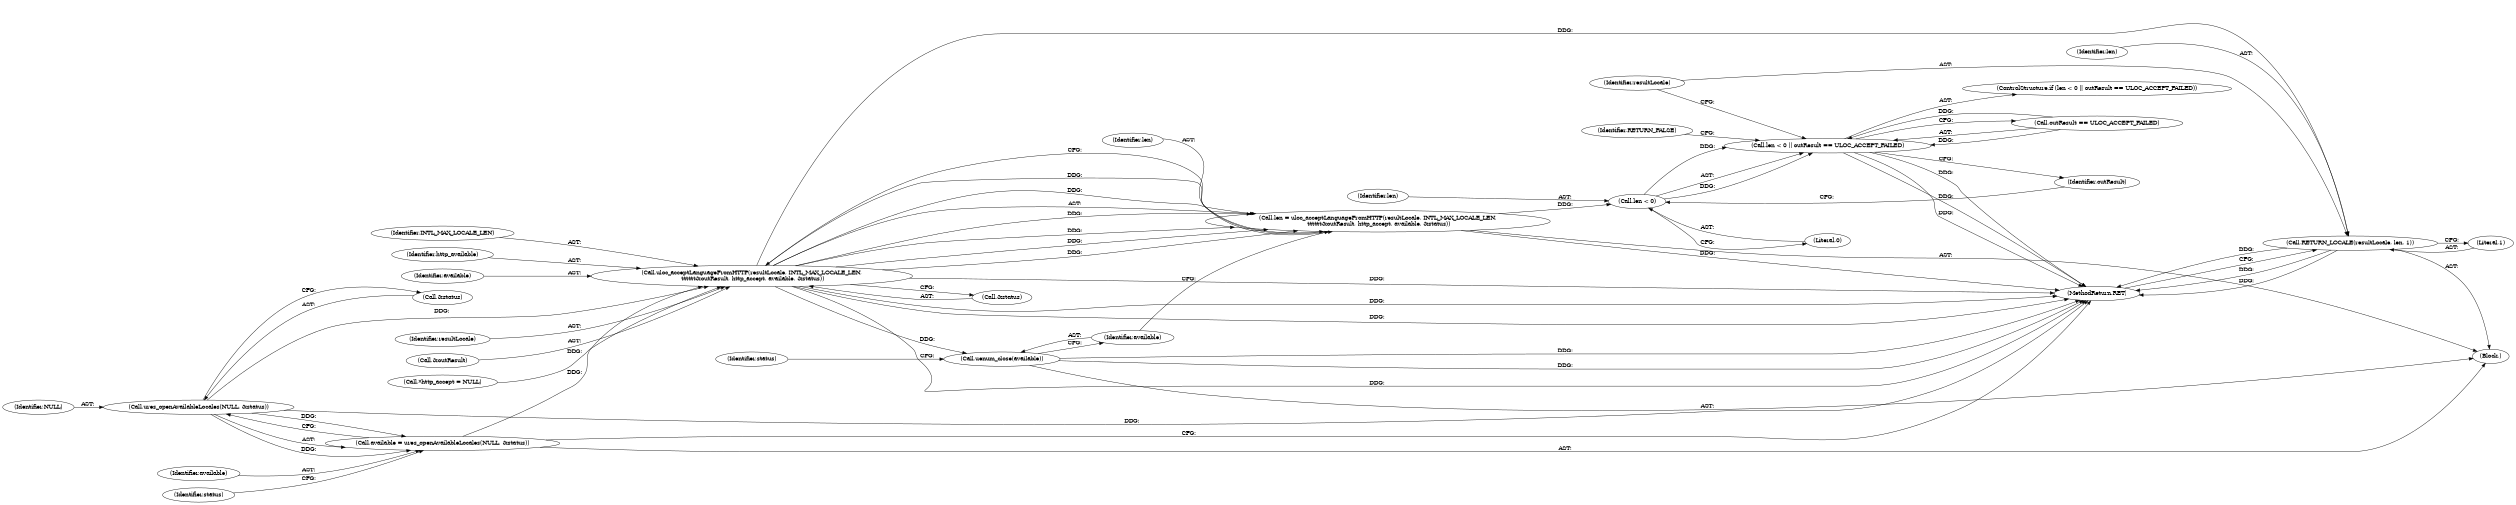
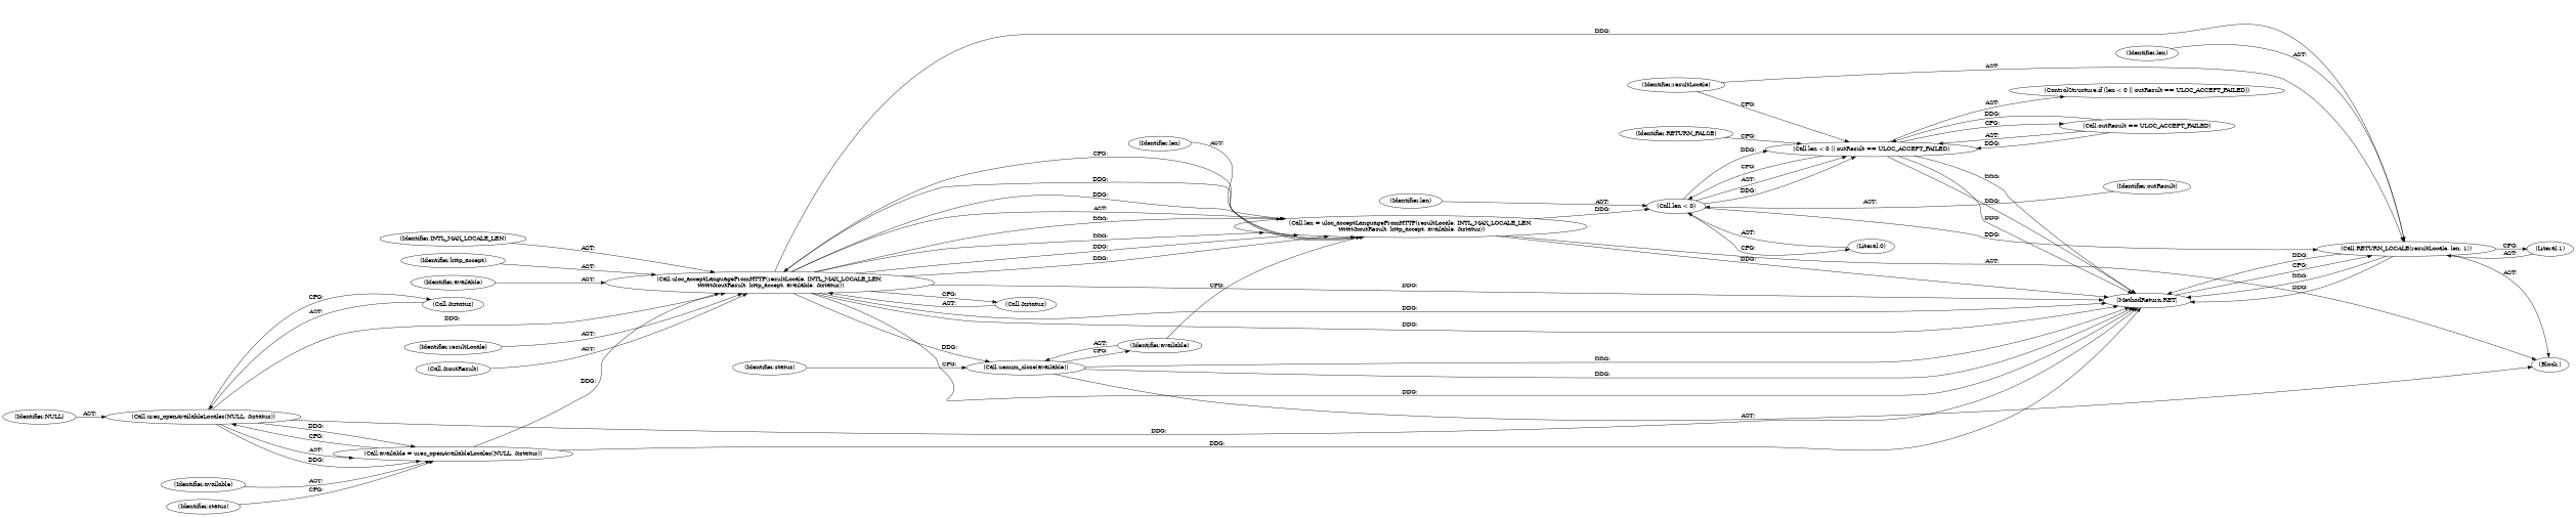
  digraph {
    rankdir=LR
    n1 [label="(Call,ures_openAvailableLocales(NULL, &status))"]
    n2 [label="(Call,available = ures_openAvailableLocales(NULL, &status))"]
    n3 [label="(Call,uloc_acceptLanguageFromHTTP(resultLocale, INTL_MAX_LOCALE_LEN,\n \t\t\t\t\t\t&outResult, http_accept, available, &status))"]
    n4 [label="(MethodReturn,RET)"]
    n5 [label="(Call,&status)"]
    n6 [label="(Block,)"]
    n7 [label="(Call,len = uloc_acceptLanguageFromHTTP(resultLocale, INTL_MAX_LOCALE_LEN,\n \t\t\t\t\t\t&outResult, http_accept, available, &status))"]
    n8 [label="(Call,RETURN_LOCALE(resultLocale, len, 1))"]
    n9 [label="(Call,uenum_close(available))"]
    n10 [label="(Call,&status)"]
    n11 [label="(Call,len < 0)"]
    n12 [label="(Literal,1)"]
    n13 [label="(Identifier,available)"]
    n14 [label="(Call,len < 0 || outResult == ULOC_ACCEPT_FAILED)"]
    n15 [label="(Literal,0)"]
    n16 [label="(ControlStructure,if (len < 0 || outResult == ULOC_ACCEPT_FAILED))"]
    n17 [label="(Call,outResult == ULOC_ACCEPT_FAILED)"]
-   n18 [label="(Call,*http_accept = NULL)"]
    n19 [label="(Identifier,status)"]
    n20 [label="(Identifier,INTL_MAX_LOCALE_LEN)"]
    n21 [label="(Identifier,RETURN_FALSE)"]
    n22 [label="(Identifier,len)"]
    n23 [label="(Identifier,available)"]
-   n24 [label="(Identifier,http_available)"]
+   n24 [label="(Identifier,http_accept)"]
    n25 [label="(Identifier,status)"]
    n26 [label="(Identifier,available)"]
    n27 [label="(Identifier,NULL)"]
    n28 [label="(Identifier,len)"]
    n29 [label="(Identifier,len)"]
    n30 [label="(Identifier,resultLocale)"]
    n31 [label="(Identifier,outResult)"]
    n32 [label="(Identifier,resultLocale)"]
    n33 [label="(Call,&outResult)"]
    n1 -> n2 [label="AST: "]
    n1 -> n2 [label="DDG: "]
    n1 -> n2 [label="DDG: "]
    n1 -> n3 [label="DDG: "]
    n1 -> n4 [label="DDG: "]
    n1 -> n5 [label="CFG: "]
    n2 -> n1 [label="CFG: "]
    n2 -> n3 [label="DDG: "]
-   n2 -> n4 [label="CFG: "]
-   n2 -> n6 [label="AST: "]
+   n2 -> n4 [label="DDG: "]
    n3 -> n4 [label="DDG: "]
    n3 -> n4 [label="DDG: "]
    n3 -> n4 [label="DDG: "]
    n3 -> n4 [label="DDG: "]
    n3 -> n7 [label="AST: "]
    n3 -> n7 [label="DDG: "]
    n3 -> n7 [label="DDG: "]
    n3 -> n7 [label="DDG: "]
    n3 -> n7 [label="DDG: "]
    n3 -> n7 [label="DDG: "]
    n3 -> n7 [label="DDG: "]
    n3 -> n8 [label="DDG: "]
    n3 -> n9 [label="DDG: "]
    n3 -> n10 [label="CFG: "]
    n4 -> n8 [label="CFG: "]
    n5 -> n1 [label="AST: "]
    n7 -> n3 [label="CFG: "]
    n7 -> n4 [label="DDG: "]
    n7 -> n6 [label="AST: "]
    n7 -> n11 [label="DDG: "]
    n8 -> n4 [label="DDG: "]
    n8 -> n4 [label="DDG: "]
    n8 -> n4 [label="DDG: "]
    n8 -> n6 [label="AST: "]
    n8 -> n12 [label="CFG: "]
    n9 -> n4 [label="DDG: "]
    n9 -> n4 [label="DDG: "]
    n9 -> n6 [label="AST: "]
    n9 -> n13 [label="CFG: "]
    n10 -> n3 [label="AST: "]
+   n11 -> n8 [label="DDG: "]
    n11 -> n14 [label="AST: "]
    n11 -> n14 [label="DDG: "]
    n11 -> n14 [label="DDG: "]
    n11 -> n15 [label="CFG: "]
    n12 -> n8 [label="AST: "]
    n13 -> n7 [label="CFG: "]
    n13 -> n9 [label="AST: "]
    n14 -> n4 [label="DDG: "]
    n14 -> n4 [label="DDG: "]
    n14 -> n4 [label="DDG: "]
-   n14 -> n31 [label="CFG: "]
+   n14 -> n11 [label="CFG: "]
    n14 -> n16 [label="AST: "]
    n14 -> n17 [label="CFG: "]
    n15 -> n11 [label="AST: "]
    n17 -> n14 [label="AST: "]
    n17 -> n14 [label="DDG: "]
    n17 -> n14 [label="DDG: "]
-   n18 -> n3 [label="DDG: "]
    n19 -> n2 [label="CFG: "]
    n20 -> n3 [label="AST: "]
    n21 -> n14 [label="CFG: "]
    n22 -> n7 [label="AST: "]
    n23 -> n2 [label="AST: "]
    n24 -> n3 [label="AST: "]
    n25 -> n9 [label="CFG: "]
    n26 -> n3 [label="AST: "]
    n27 -> n1 [label="AST: "]
    n28 -> n8 [label="AST: "]
    n29 -> n11 [label="AST: "]
    n30 -> n8 [label="AST: "]
    n30 -> n14 [label="CFG: "]
-   n31 -> n11 [label="CFG: "]
+   n31 -> n11 [label="AST: "]
    n32 -> n3 [label="AST: "]
    n33 -> n3 [label="AST: "]
  }
